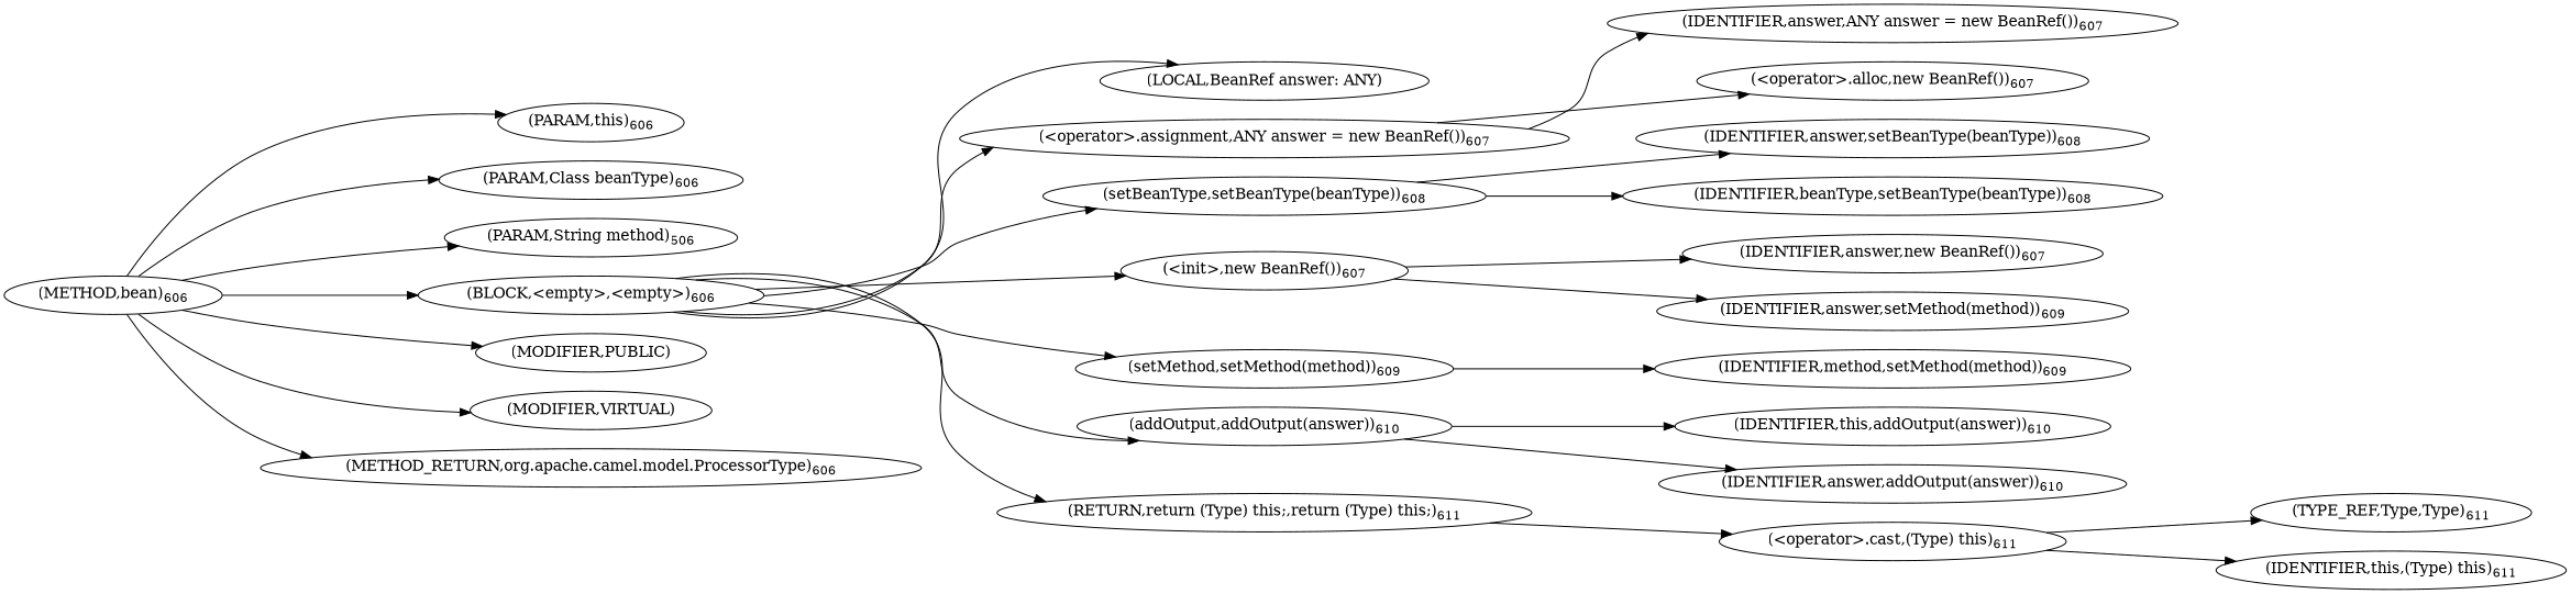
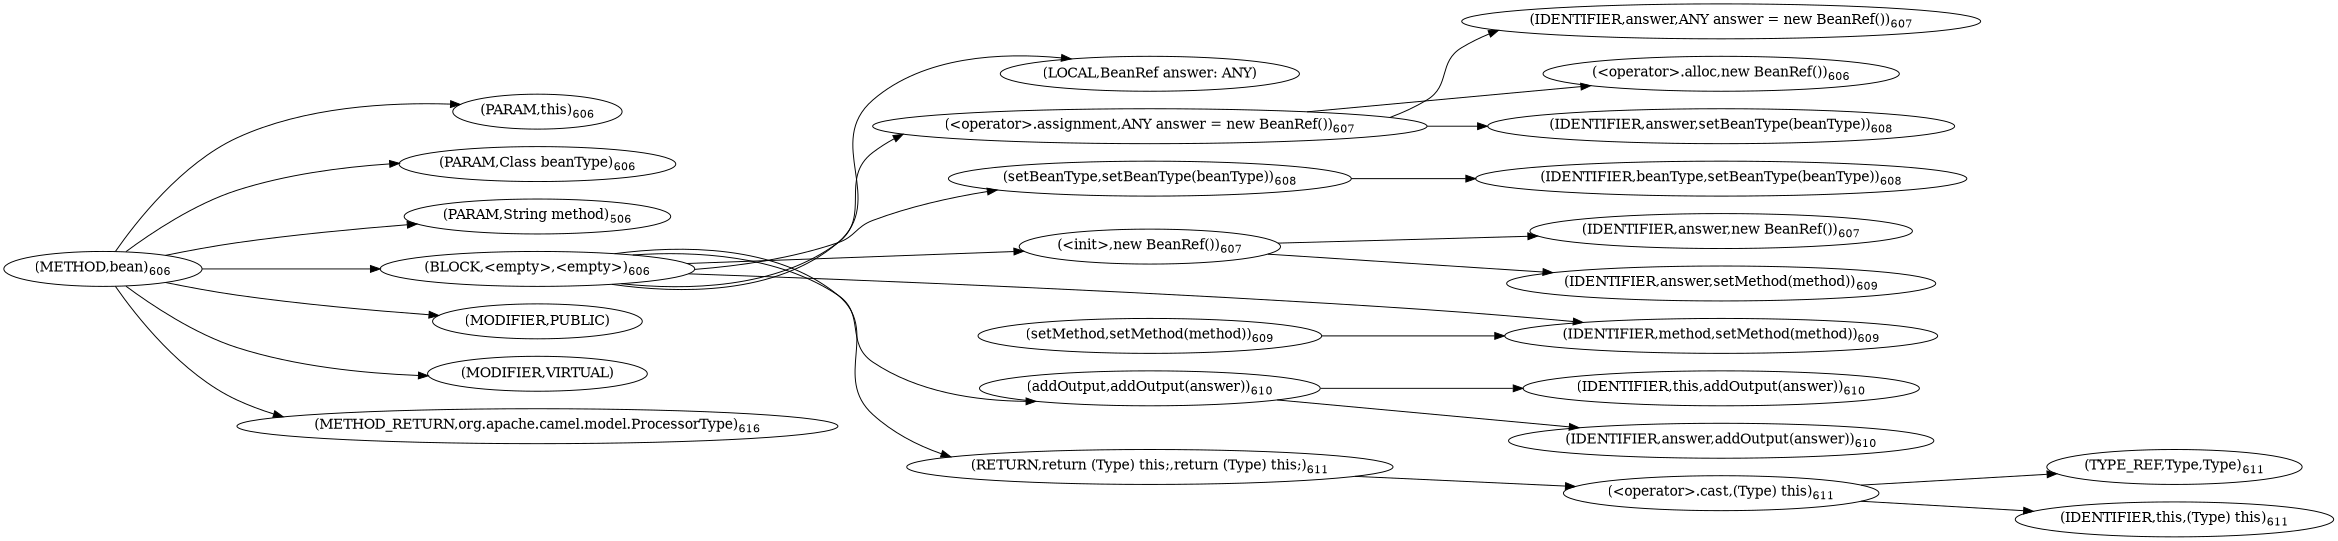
  digraph {
    rankdir=LR
    n1 [label=<(METHOD,bean)<SUB>606</SUB>>]
    n2 [label=<(PARAM,this)<SUB>606</SUB>>]
    n3 [label=<(PARAM,Class beanType)<SUB>606</SUB>>]
    n4 [label=<(PARAM,String method)<SUB>506</SUB>>]
    n5 [label=<(BLOCK,&lt;empty&gt;,&lt;empty&gt;)<SUB>606</SUB>>]
    n6 [label=<(MODIFIER,PUBLIC)>]
    n7 [label=<(MODIFIER,VIRTUAL)>]
-   n8 [label=<(METHOD_RETURN,org.apache.camel.model.ProcessorType)<SUB>606</SUB>>]
+   n8 [label=<(METHOD_RETURN,org.apache.camel.model.ProcessorType)<SUB>616</SUB>>]
    n9 [label=<(LOCAL,BeanRef answer: ANY)>]
    n10 [label=<(&lt;operator&gt;.assignment,ANY answer = new BeanRef())<SUB>607</SUB>>]
    n11 [label=<(&lt;init&gt;,new BeanRef())<SUB>607</SUB>>]
    n12 [label=<(setBeanType,setBeanType(beanType))<SUB>608</SUB>>]
    n13 [label=<(setMethod,setMethod(method))<SUB>609</SUB>>]
    n14 [label=<(addOutput,addOutput(answer))<SUB>610</SUB>>]
    n15 [label=<(RETURN,return (Type) this;,return (Type) this;)<SUB>611</SUB>>]
    n16 [label=<(IDENTIFIER,answer,ANY answer = new BeanRef())<SUB>607</SUB>>]
-   n17 [label=<(&lt;operator&gt;.alloc,new BeanRef())<SUB>607</SUB>>]
+   n17 [label=<(&lt;operator&gt;.alloc,new BeanRef())<SUB>606</SUB>>]
    n18 [label=<(IDENTIFIER,answer,new BeanRef())<SUB>607</SUB>>]
    n19 [label=<(IDENTIFIER,answer,setMethod(method))<SUB>609</SUB>>]
    n20 [label=<(IDENTIFIER,answer,setBeanType(beanType))<SUB>608</SUB>>]
    n21 [label=<(IDENTIFIER,beanType,setBeanType(beanType))<SUB>608</SUB>>]
    n22 [label=<(IDENTIFIER,method,setMethod(method))<SUB>609</SUB>>]
    n23 [label=<(IDENTIFIER,this,addOutput(answer))<SUB>610</SUB>>]
    n24 [label=<(IDENTIFIER,answer,addOutput(answer))<SUB>610</SUB>>]
    n25 [label=<(&lt;operator&gt;.cast,(Type) this)<SUB>611</SUB>>]
    n26 [label=<(TYPE_REF,Type,Type)<SUB>611</SUB>>]
    n27 [label=<(IDENTIFIER,this,(Type) this)<SUB>611</SUB>>]
    n1 -> n2
    n1 -> n3
    n1 -> n4
    n1 -> n5
    n1 -> n6
    n1 -> n7
    n1 -> n8
    n5 -> n9
    n5 -> n10
    n5 -> n11
    n5 -> n12
-   n5 -> n13
+   n5 -> n22
    n5 -> n14
    n5 -> n15
    n10 -> n16
    n10 -> n17
    n11 -> n18
    n11 -> n19
-   n12 -> n20
+   n10 -> n20
    n12 -> n21
    n13 -> n22
    n14 -> n23
    n14 -> n24
    n15 -> n25
    n25 -> n26
    n25 -> n27
  }
